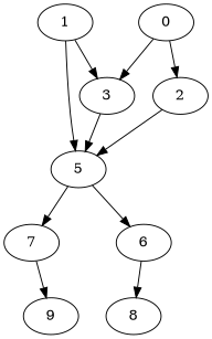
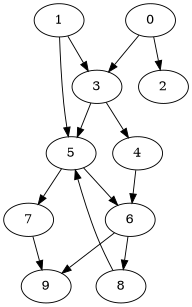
  digraph {
    "Duplicate states"=0
    GraphType=Stencil
    "Max states in OPEN"=0
    Modes="120000ms; topo-ordered tasks, ; Pruning: task equivalence, fixed order ready list, ; F-value: ; Optimisation: best schedule length (SL) optimisation on equal, "
    NumberOfTasks=10
    "Pruned using list schedule length"=12
    "States removed from OPEN"=0
    TargetSystem="Homogeneous-2"
    "Time to schedule (ms)"=98
    "Total idle time"=32
    "Total schedule length"=50
    "Total sequential time"=50
    "Total states created"=24
    node [Processor=0 Weight=2]
    edge [Weight=12]
    1 ["Finish time"=6 "Start time"=0 Weight=6]
    3 ["Finish time"=19 "Start time"=17]
    5 ["Finish time"=31 "Start time"=21 Weight=10]
    2 ["Finish time"=17 "Start time"=14 Weight=3]
+   4 ["Finish time"=21 "Start time"=19]
    6 ["Finish time"=34 "Start time"=31 Weight=3]
    7 ["Finish time"=39 "Start time"=34 Weight=5]
    0 ["Finish time"=14 "Start time"=6 Weight=8]
    8 ["Finish time"=46 "Start time"=39 Weight=7]
    9 ["Finish time"=50 "Start time"=46 Weight=4]
    1 -> 3 [Weight=60]
    1 -> 5 [Weight=48]
    3 -> 5
+   3 -> 4 [Weight=30]
    5 -> 6 [Weight=36]
    5 -> 7 [Weight=24]
-   2 -> 5
+   8 -> 5
+   4 -> 6 [Weight=54]
    6 -> 8
+   6 -> 9 [Weight=48]
    7 -> 9 [Weight=42]
    0 -> 3 [Weight=18]
    0 -> 2 [Weight=30]
  }
